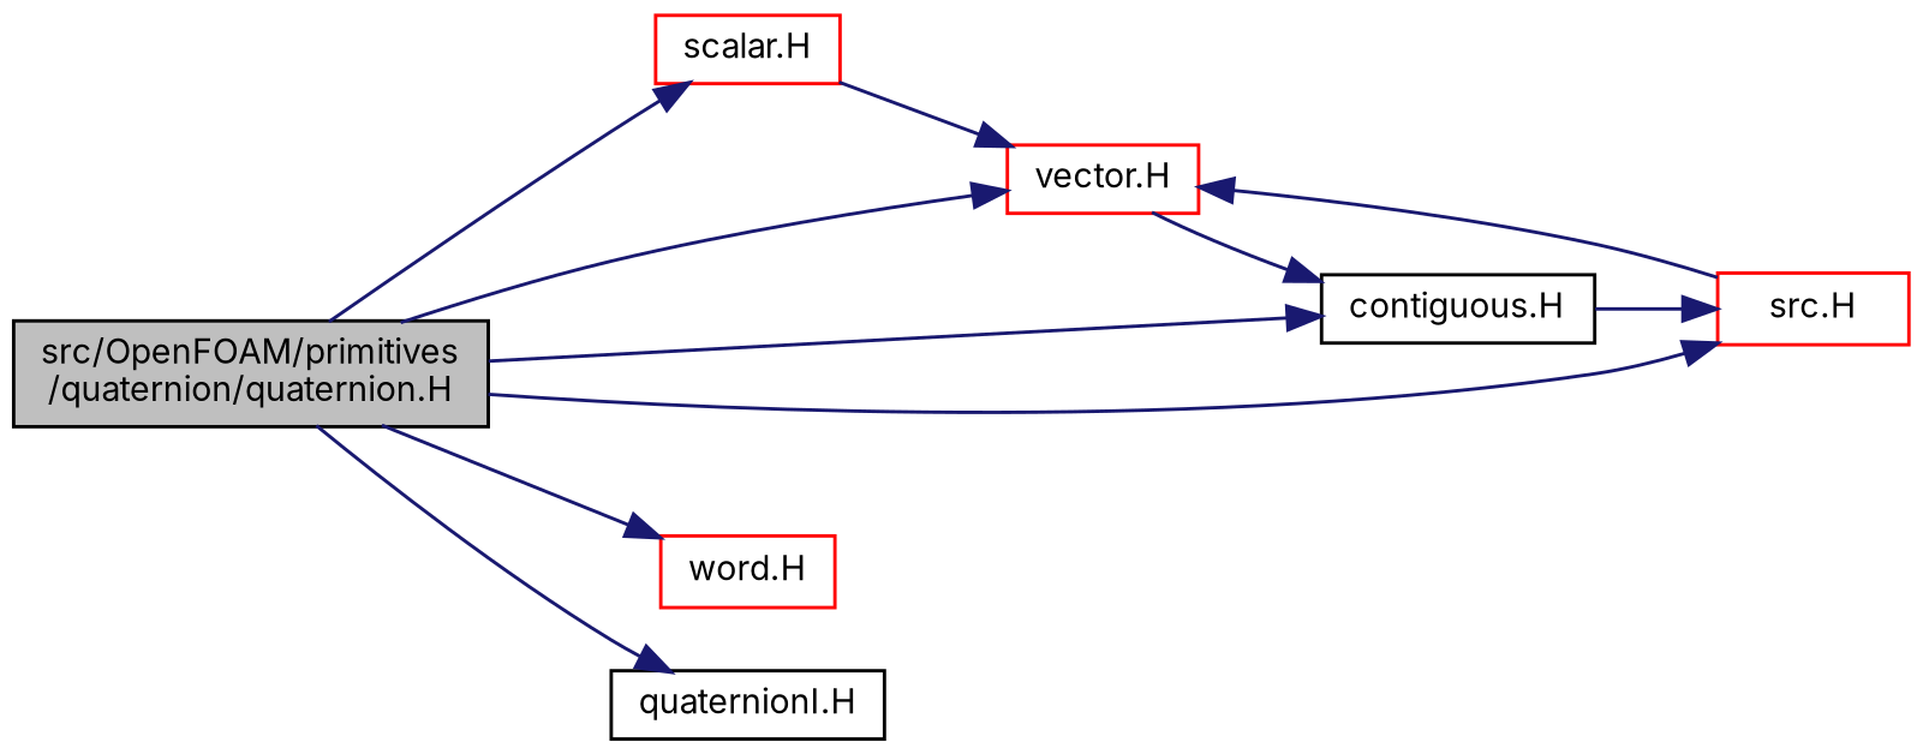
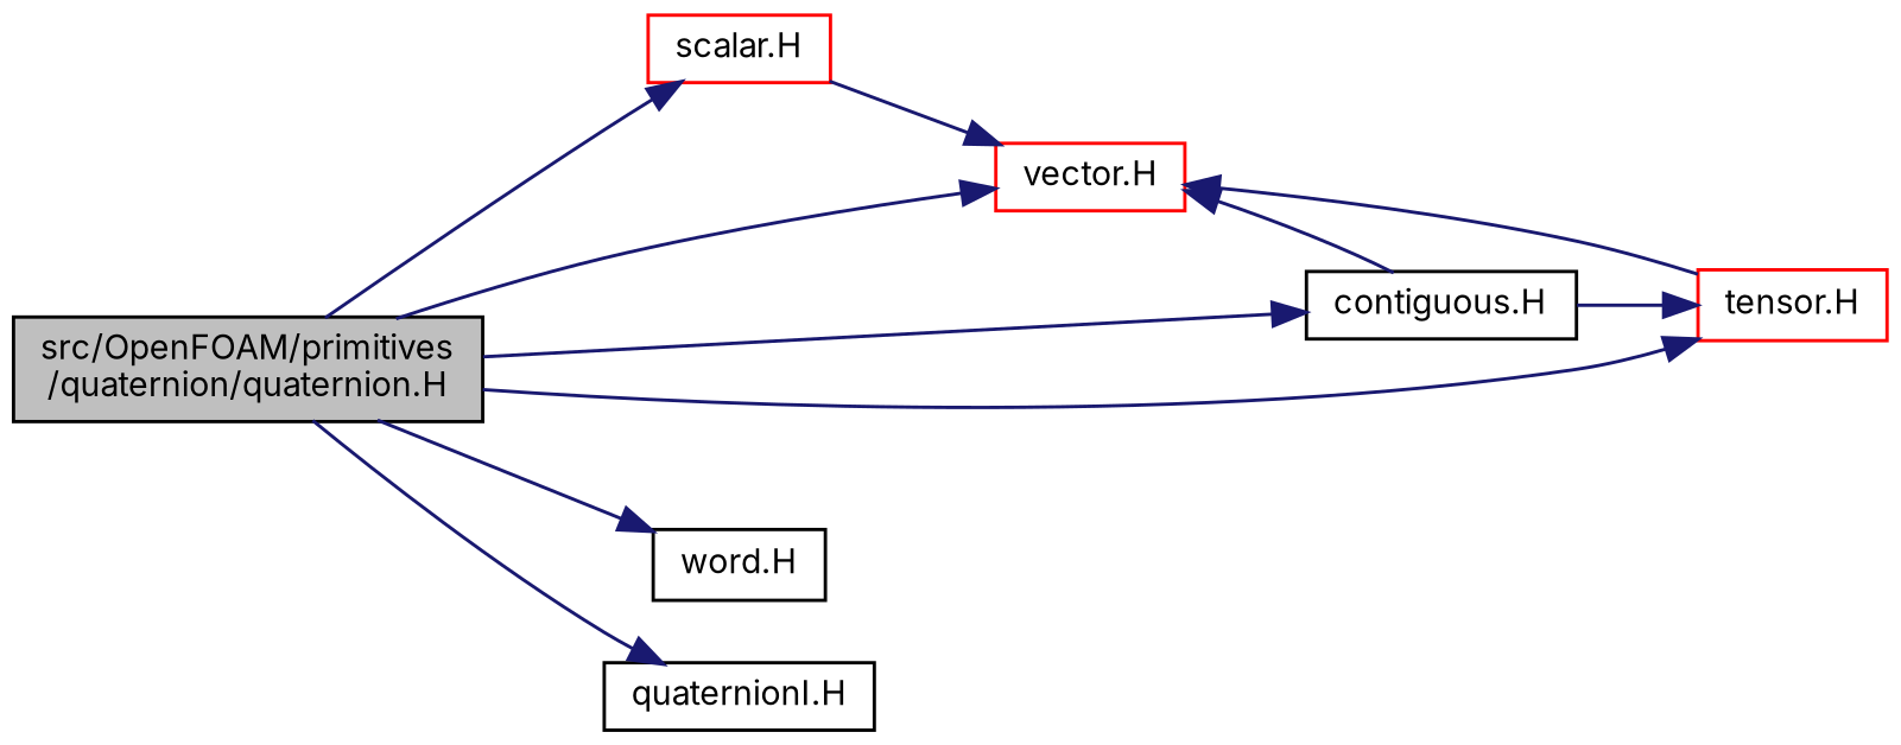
  digraph {
    fontname=Inter
    rankdir=LR
    node [color=red fontname=Inter fontsize=10 shape=record]
    edge [color=midnightblue fontname=Inter fontsize=10 labelfontname=FreeSans labelfontsize=10 style=solid]
    n1 [color=black fillcolor=grey75 fontcolor=black height=0.2 label="src/OpenFOAM/primitives\l/quaternion/quaternion.H" style=filled width=0.4]
    n2 [height=0.2 label="scalar.H" width=0.4]
    n3 [height=0.2 label="vector.H" width=0.4]
    n4 [color=black height=0.2 label="contiguous.H" width=0.4]
-   n5 [height=0.2 label="src.H" width=0.4]
-   n6 [height=0.2 label="word.H" width=0.4]
+   n5 [height=0.2 label="tensor.H" width=0.4]
+   n6 [color=black height=0.2 label="word.H" width=0.4]
    n7 [color=black height=0.2 label="quaternionI.H" width=0.4]
    n1 -> n2
    n1 -> n3
    n1 -> n4
    n1 -> n5
    n1 -> n6
    n1 -> n7
    n2 -> n3
-   n3 -> n4
+   n4 -> n3
    n4 -> n5
    n5 -> n3
  }
